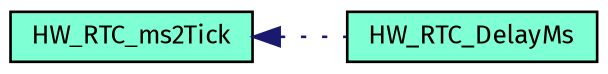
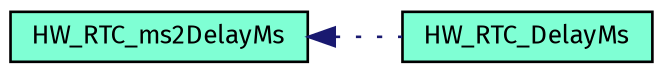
  digraph {
    rankdir=LR
    fontname="Fira Sans"
    node [color=black fillcolor=aquamarine fontname="Fira Sans" fontsize=10 shape=record style=filled]
-   n1 [fontcolor=black height=0.2 label=HW_RTC_ms2Tick width=0.4]
+   n1 [fontcolor=black height=0.2 label=HW_RTC_ms2DelayMs width=0.4]
    n2 [height=0.2 label=HW_RTC_DelayMs width=0.4]
    n1 -> n2 [color=midnightblue dir=back fontname="Fira Sans" fontsize=10 labelfontname=Helvetica labelfontsize=10 style=dotted]
  }
